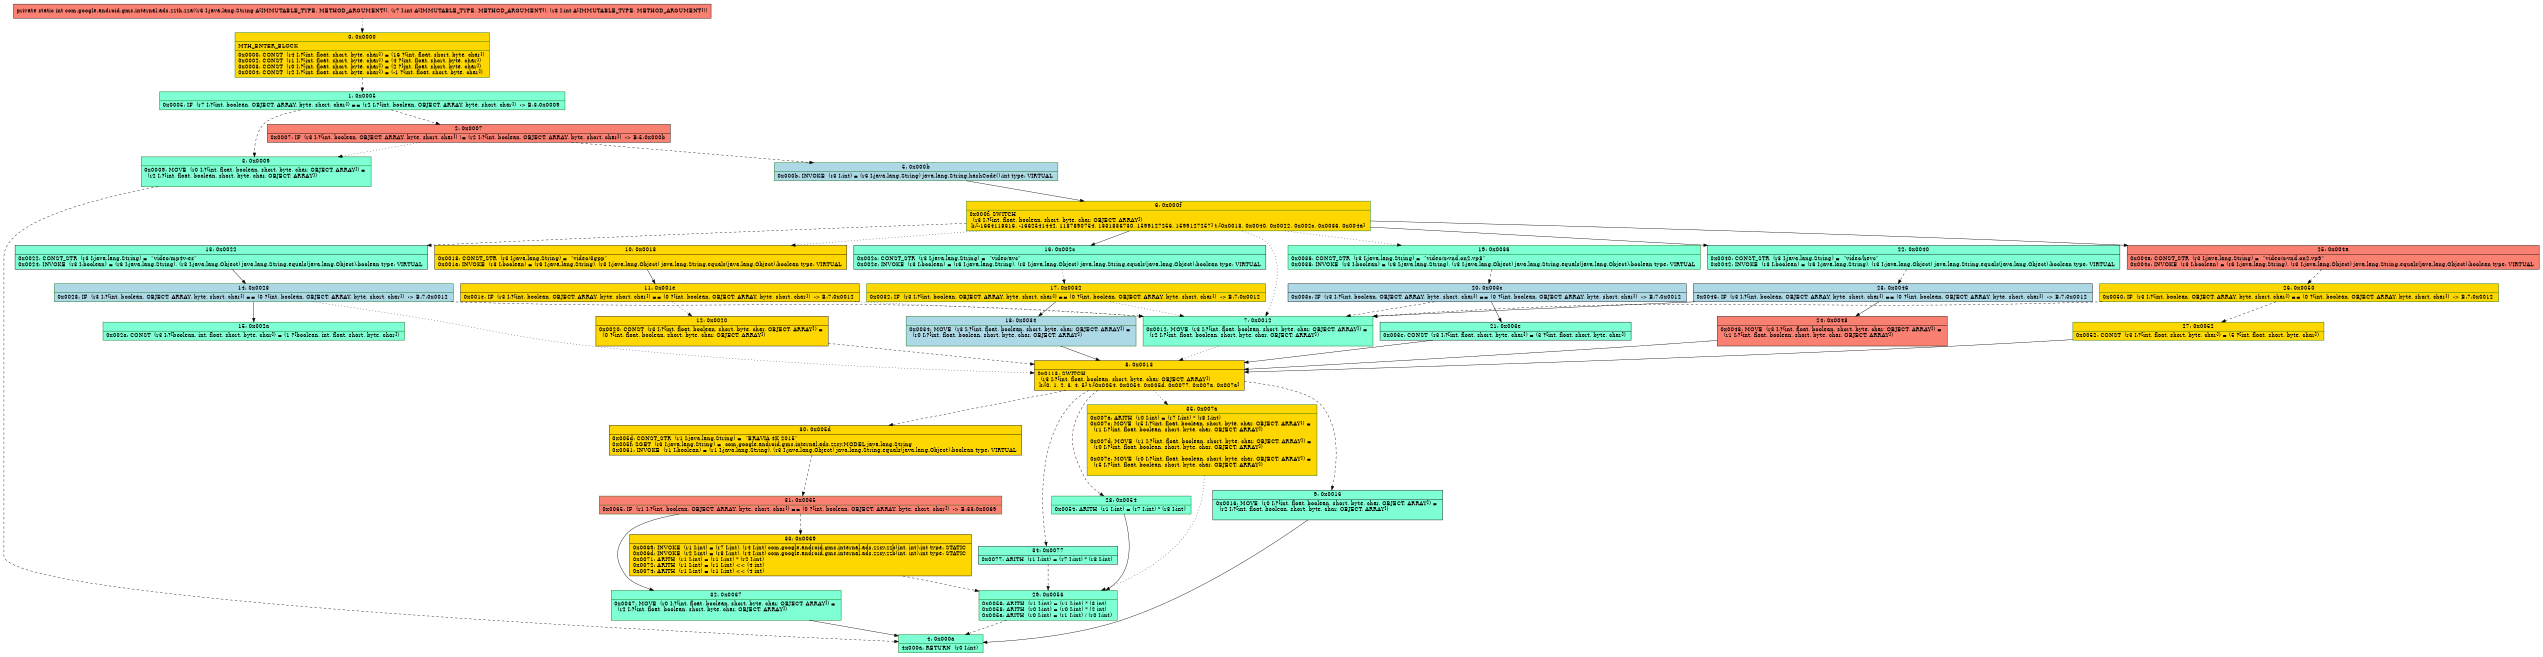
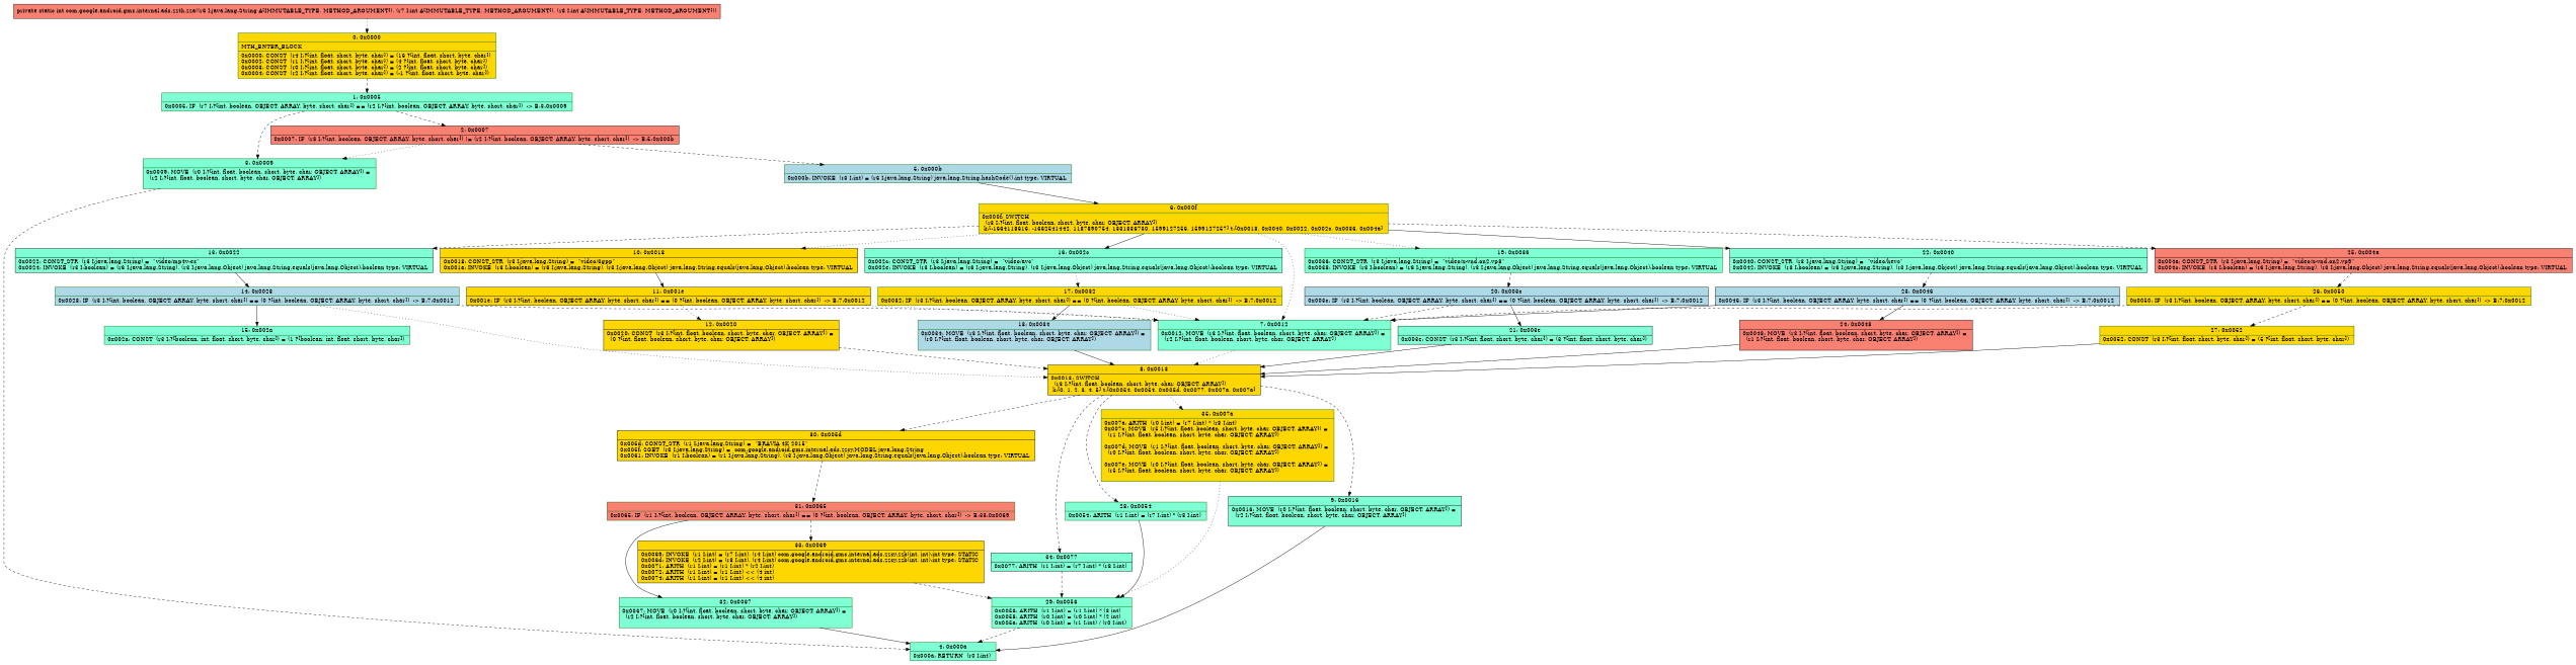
  digraph {
    node [color=darkgreen fillcolor=aquamarine shape=record style=filled]
    edge [style=dashed]
    n1 [fillcolor=gold label="{0\:\ 0x0000|MTH_ENTER_BLOCK\l|0x0000: CONST  (r4 I:?[int, float, short, byte, char]) = (16 ?[int, float, short, byte, char]) \l0x0002: CONST  (r1 I:?[int, float, short, byte, char]) = (4 ?[int, float, short, byte, char]) \l0x0003: CONST  (r0 I:?[int, float, short, byte, char]) = (2 ?[int, float, short, byte, char]) \l0x0004: CONST  (r2 I:?[int, float, short, byte, char]) = (\-1 ?[int, float, short, byte, char]) \l}"]
    n2 [label="{1\:\ 0x0005|0x0005: IF  (r7 I:?[int, boolean, OBJECT, ARRAY, byte, short, char]) == (r2 I:?[int, boolean, OBJECT, ARRAY, byte, short, char])  \-\> B:3:0x0009 \l}"]
    n3 [color=black fillcolor=salmon label="{2\:\ 0x0007|0x0007: IF  (r8 I:?[int, boolean, OBJECT, ARRAY, byte, short, char]) != (r2 I:?[int, boolean, OBJECT, ARRAY, byte, short, char])  \-\> B:5:0x000b \l}"]
    n4 [label="{3\:\ 0x0009|0x0009: MOVE  (r0 I:?[int, float, boolean, short, byte, char, OBJECT, ARRAY]) = \l  (r2 I:?[int, float, boolean, short, byte, char, OBJECT, ARRAY])\l \l}"]
    n5 [fillcolor=lightblue label="{5\:\ 0x000b|0x000b: INVOKE  (r3 I:int) = (r6 I:java.lang.String) java.lang.String.hashCode():int type: VIRTUAL \l}"]
-   n6 [label="{4\:\ 0x000a|4x000a: RETURN  (r0 I:int) \l}"]
+   n6 [label="{4\:\ 0x000a|0x000a: RETURN  (r0 I:int) \l}"]
    n7 [fillcolor=gold label="{6\:\ 0x000f|0x000f: SWITCH  \l  (r3 I:?[int, float, boolean, short, byte, char, OBJECT, ARRAY])\l k:[\-1664118616, \-1662541442, 1187890754, 1331836730, 1599127256, 1599127257] t:[0x0018, 0x0040, 0x0022, 0x002c, 0x0036, 0x004a] \l}"]
    n8 [label="{7\:\ 0x0012|0x0012: MOVE  (r3 I:?[int, float, boolean, short, byte, char, OBJECT, ARRAY]) = \l  (r2 I:?[int, float, boolean, short, byte, char, OBJECT, ARRAY])\l \l}"]
    n9 [color=black fillcolor=gold label="{10\:\ 0x0018|0x0018: CONST_STR  (r3 I:java.lang.String) =  \"video\/3gpp\" \l0x001a: INVOKE  (r3 I:boolean) = (r6 I:java.lang.String), (r3 I:java.lang.Object) java.lang.String.equals(java.lang.Object):boolean type: VIRTUAL \l}"]
    n10 [color=black label="{13\:\ 0x0022|0x0022: CONST_STR  (r3 I:java.lang.String) =  \"video\/mp4v\-es\" \l0x0024: INVOKE  (r3 I:boolean) = (r6 I:java.lang.String), (r3 I:java.lang.Object) java.lang.String.equals(java.lang.Object):boolean type: VIRTUAL \l}"]
    n11 [color=black label="{16\:\ 0x002c|0x002c: CONST_STR  (r3 I:java.lang.String) =  \"video\/avc\" \l0x002e: INVOKE  (r3 I:boolean) = (r6 I:java.lang.String), (r3 I:java.lang.Object) java.lang.String.equals(java.lang.Object):boolean type: VIRTUAL \l}"]
    n12 [label="{19\:\ 0x0036|0x0036: CONST_STR  (r3 I:java.lang.String) =  \"video\/x\-vnd.on2.vp8\" \l0x0038: INVOKE  (r3 I:boolean) = (r6 I:java.lang.String), (r3 I:java.lang.Object) java.lang.String.equals(java.lang.Object):boolean type: VIRTUAL \l}"]
    n13 [color=black label="{22\:\ 0x0040|0x0040: CONST_STR  (r3 I:java.lang.String) =  \"video\/hevc\" \l0x0042: INVOKE  (r3 I:boolean) = (r6 I:java.lang.String), (r3 I:java.lang.Object) java.lang.String.equals(java.lang.Object):boolean type: VIRTUAL \l}"]
    n14 [color=black fillcolor=salmon label="{25\:\ 0x004a|0x004a: CONST_STR  (r3 I:java.lang.String) =  \"video\/x\-vnd.on2.vp9\" \l0x004c: INVOKE  (r3 I:boolean) = (r6 I:java.lang.String), (r3 I:java.lang.Object) java.lang.String.equals(java.lang.Object):boolean type: VIRTUAL \l}"]
-   n15 [color=black fillcolor=gold label="{8\:\ 0x0013|0x0113: SWITCH  \l  (r3 I:?[int, float, boolean, short, byte, char, OBJECT, ARRAY])\l k:[0, 1, 2, 3, 4, 5] t:[0x0054, 0x0054, 0x005d, 0x0077, 0x007a, 0x007a] \l}"]
+   n15 [color=black fillcolor=gold label="{8\:\ 0x0013|0x0013: SWITCH  \l  (r3 I:?[int, float, boolean, short, byte, char, OBJECT, ARRAY])\l k:[0, 1, 2, 3, 4, 5] t:[0x0054, 0x0054, 0x005d, 0x0077, 0x007a, 0x007a] \l}"]
    n16 [color=black fillcolor=gold label="{11\:\ 0x001e|0x001e: IF  (r3 I:?[int, boolean, OBJECT, ARRAY, byte, short, char]) == (0 ?[int, boolean, OBJECT, ARRAY, byte, short, char])  \-\> B:7:0x0012 \l}"]
    n17 [fillcolor=lightblue label="{14\:\ 0x0028|0x0028: IF  (r3 I:?[int, boolean, OBJECT, ARRAY, byte, short, char]) == (0 ?[int, boolean, OBJECT, ARRAY, byte, short, char])  \-\> B:7:0x0012 \l}"]
    n18 [fillcolor=gold label="{17\:\ 0x0032|0x0032: IF  (r3 I:?[int, boolean, OBJECT, ARRAY, byte, short, char]) == (0 ?[int, boolean, OBJECT, ARRAY, byte, short, char])  \-\> B:7:0x0012 \l}"]
    n19 [color=black fillcolor=lightblue label="{20\:\ 0x003c|0x003c: IF  (r3 I:?[int, boolean, OBJECT, ARRAY, byte, short, char]) == (0 ?[int, boolean, OBJECT, ARRAY, byte, short, char])  \-\> B:7:0x0012 \l}"]
    n20 [color=black fillcolor=lightblue label="{23\:\ 0x0046|0x0046: IF  (r3 I:?[int, boolean, OBJECT, ARRAY, byte, short, char]) == (0 ?[int, boolean, OBJECT, ARRAY, byte, short, char])  \-\> B:7:0x0012 \l}"]
    n21 [fillcolor=gold label="{26\:\ 0x0050|0x0050: IF  (r3 I:?[int, boolean, OBJECT, ARRAY, byte, short, char]) == (0 ?[int, boolean, OBJECT, ARRAY, byte, short, char])  \-\> B:7:0x0012 \l}"]
    n22 [color=black label="{9\:\ 0x0016|0x0016: MOVE  (r0 I:?[int, float, boolean, short, byte, char, OBJECT, ARRAY]) = \l  (r2 I:?[int, float, boolean, short, byte, char, OBJECT, ARRAY])\l \l}"]
    n23 [label="{28\:\ 0x0054|0x0054: ARITH  (r1 I:int) = (r7 I:int) * (r8 I:int) \l}"]
    n24 [color=black fillcolor=gold label="{30\:\ 0x005d|0x005d: CONST_STR  (r1 I:java.lang.String) =  \"BRAVIA 4K 2015\" \l0x005f: SGET  (r3 I:java.lang.String) =  com.google.android.gms.internal.ads.zzsy.MODEL java.lang.String \l0x0061: INVOKE  (r1 I:boolean) = (r1 I:java.lang.String), (r3 I:java.lang.Object) java.lang.String.equals(java.lang.Object):boolean type: VIRTUAL \l}"]
    n25 [color=black label="{34\:\ 0x0077|0x0077: ARITH  (r1 I:int) = (r7 I:int) * (r8 I:int) \l}"]
    n26 [fillcolor=gold label="{35\:\ 0x007a|0x007a: ARITH  (r0 I:int) = (r7 I:int) * (r8 I:int) \l0x007c: MOVE  (r5 I:?[int, float, boolean, short, byte, char, OBJECT, ARRAY]) = \l  (r1 I:?[int, float, boolean, short, byte, char, OBJECT, ARRAY])\l \l0x007d: MOVE  (r1 I:?[int, float, boolean, short, byte, char, OBJECT, ARRAY]) = \l  (r0 I:?[int, float, boolean, short, byte, char, OBJECT, ARRAY])\l \l0x007e: MOVE  (r0 I:?[int, float, boolean, short, byte, char, OBJECT, ARRAY]) = \l  (r5 I:?[int, float, boolean, short, byte, char, OBJECT, ARRAY])\l \l}"]
    n27 [label="{29\:\ 0x0056|0x0056: ARITH  (r1 I:int) = (r1 I:int) * (3 int) \l0x0058: ARITH  (r0 I:int) = (r0 I:int) * (2 int) \l0x005a: ARITH  (r0 I:int) = (r1 I:int) \/ (r0 I:int) \l}"]
    n28 [fillcolor=salmon label="{31\:\ 0x0065|0x0065: IF  (r1 I:?[int, boolean, OBJECT, ARRAY, byte, short, char]) == (0 ?[int, boolean, OBJECT, ARRAY, byte, short, char])  \-\> B:33:0x0069 \l}"]
    n29 [color=black fillcolor=gold label="{12\:\ 0x0020|0x0020: CONST  (r3 I:?[int, float, boolean, short, byte, char, OBJECT, ARRAY]) = \l  (0 ?[int, float, boolean, short, byte, char, OBJECT, ARRAY])\l \l}"]
    n30 [label="{15\:\ 0x002a|0x002a: CONST  (r3 I:?[boolean, int, float, short, byte, char]) = (1 ?[boolean, int, float, short, byte, char]) \l}"]
    n31 [fillcolor=lightblue label="{18\:\ 0x0034|0x0034: MOVE  (r3 I:?[int, float, boolean, short, byte, char, OBJECT, ARRAY]) = \l  (r0 I:?[int, float, boolean, short, byte, char, OBJECT, ARRAY])\l \l}"]
    n32 [color=black label="{21\:\ 0x003e|0x003e: CONST  (r3 I:?[int, float, short, byte, char]) = (3 ?[int, float, short, byte, char]) \l}"]
    n33 [color=black fillcolor=salmon label="{24\:\ 0x0048|0x0048: MOVE  (r3 I:?[int, float, boolean, short, byte, char, OBJECT, ARRAY]) = \l  (r1 I:?[int, float, boolean, short, byte, char, OBJECT, ARRAY])\l \l}"]
    n34 [fillcolor=gold label="{27\:\ 0x0052|0x0052: CONST  (r3 I:?[int, float, short, byte, char]) = (5 ?[int, float, short, byte, char]) \l}"]
    n35 [label="{32\:\ 0x0067|0x0067: MOVE  (r0 I:?[int, float, boolean, short, byte, char, OBJECT, ARRAY]) = \l  (r2 I:?[int, float, boolean, short, byte, char, OBJECT, ARRAY])\l \l}"]
    n36 [color=black fillcolor=gold label="{33\:\ 0x0069|0x0069: INVOKE  (r1 I:int) = (r7 I:int), (r4 I:int) com.google.android.gms.internal.ads.zzsy.zzb(int, int):int type: STATIC \l0x006d: INVOKE  (r2 I:int) = (r8 I:int), (r4 I:int) com.google.android.gms.internal.ads.zzsy.zzb(int, int):int type: STATIC \l0x0071: ARITH  (r1 I:int) = (r1 I:int) * (r2 I:int) \l0x0072: ARITH  (r1 I:int) = (r1 I:int) \<\< (4 int) \l0x0074: ARITH  (r1 I:int) = (r1 I:int) \<\< (4 int) \l}"]
    n37 [color=black fillcolor=salmon label="{private static int com.google.android.gms.internal.ads.zzth.zza((r6 I:java.lang.String A[IMMUTABLE_TYPE, METHOD_ARGUMENT]), (r7 I:int A[IMMUTABLE_TYPE, METHOD_ARGUMENT]), (r8 I:int A[IMMUTABLE_TYPE, METHOD_ARGUMENT])) }"]
    n1 -> n2
    n2 -> n3
    n2 -> n4
    n3 -> n4 [style=dotted]
    n3 -> n5
    n4 -> n6
    n5 -> n7 [style=solid]
    n7 -> n8 [style=dotted]
    n7 -> n9 [style=dotted]
    n7 -> n10
    n7 -> n11 [style=solid]
    n7 -> n12 [style=dotted]
    n7 -> n13 [style=solid]
-   n7 -> n14 [style=solid]
+   n7 -> n14
    n8 -> n15 [style=dotted]
    n9 -> n16 [style=solid]
    n10 -> n17 [style=solid]
    n11 -> n18 [style=dotted]
    n12 -> n19
    n13 -> n20
    n14 -> n21
    n15 -> n22
    n15 -> n23
    n15 -> n24
    n15 -> n25
    n15 -> n26 [style=dotted]
    n16 -> n8 [style=dotted]
    n16 -> n29 [style=dotted]
    n17 -> n8
    n17 -> n15 [style=dotted]
    n17 -> n30 [style=solid]
    n18 -> n8 [style=dotted]
    n18 -> n31 [style=solid]
    n19 -> n8
    n19 -> n32 [style=solid]
    n20 -> n8 [style=solid]
    n20 -> n33 [style=solid]
    n21 -> n8
    n21 -> n34
    n22 -> n6 [style=solid]
    n23 -> n27 [style=solid]
    n24 -> n28
    n25 -> n27
    n26 -> n27 [style=dotted]
    n27 -> n6
    n28 -> n35 [style=solid]
    n28 -> n36
    n29 -> n15
    n31 -> n15 [style=solid]
    n32 -> n15 [style=solid]
    n33 -> n15 [style=solid]
    n34 -> n15 [style=solid]
    n35 -> n6 [style=solid]
    n36 -> n27
    n37 -> n1 [style=dotted]
  }
